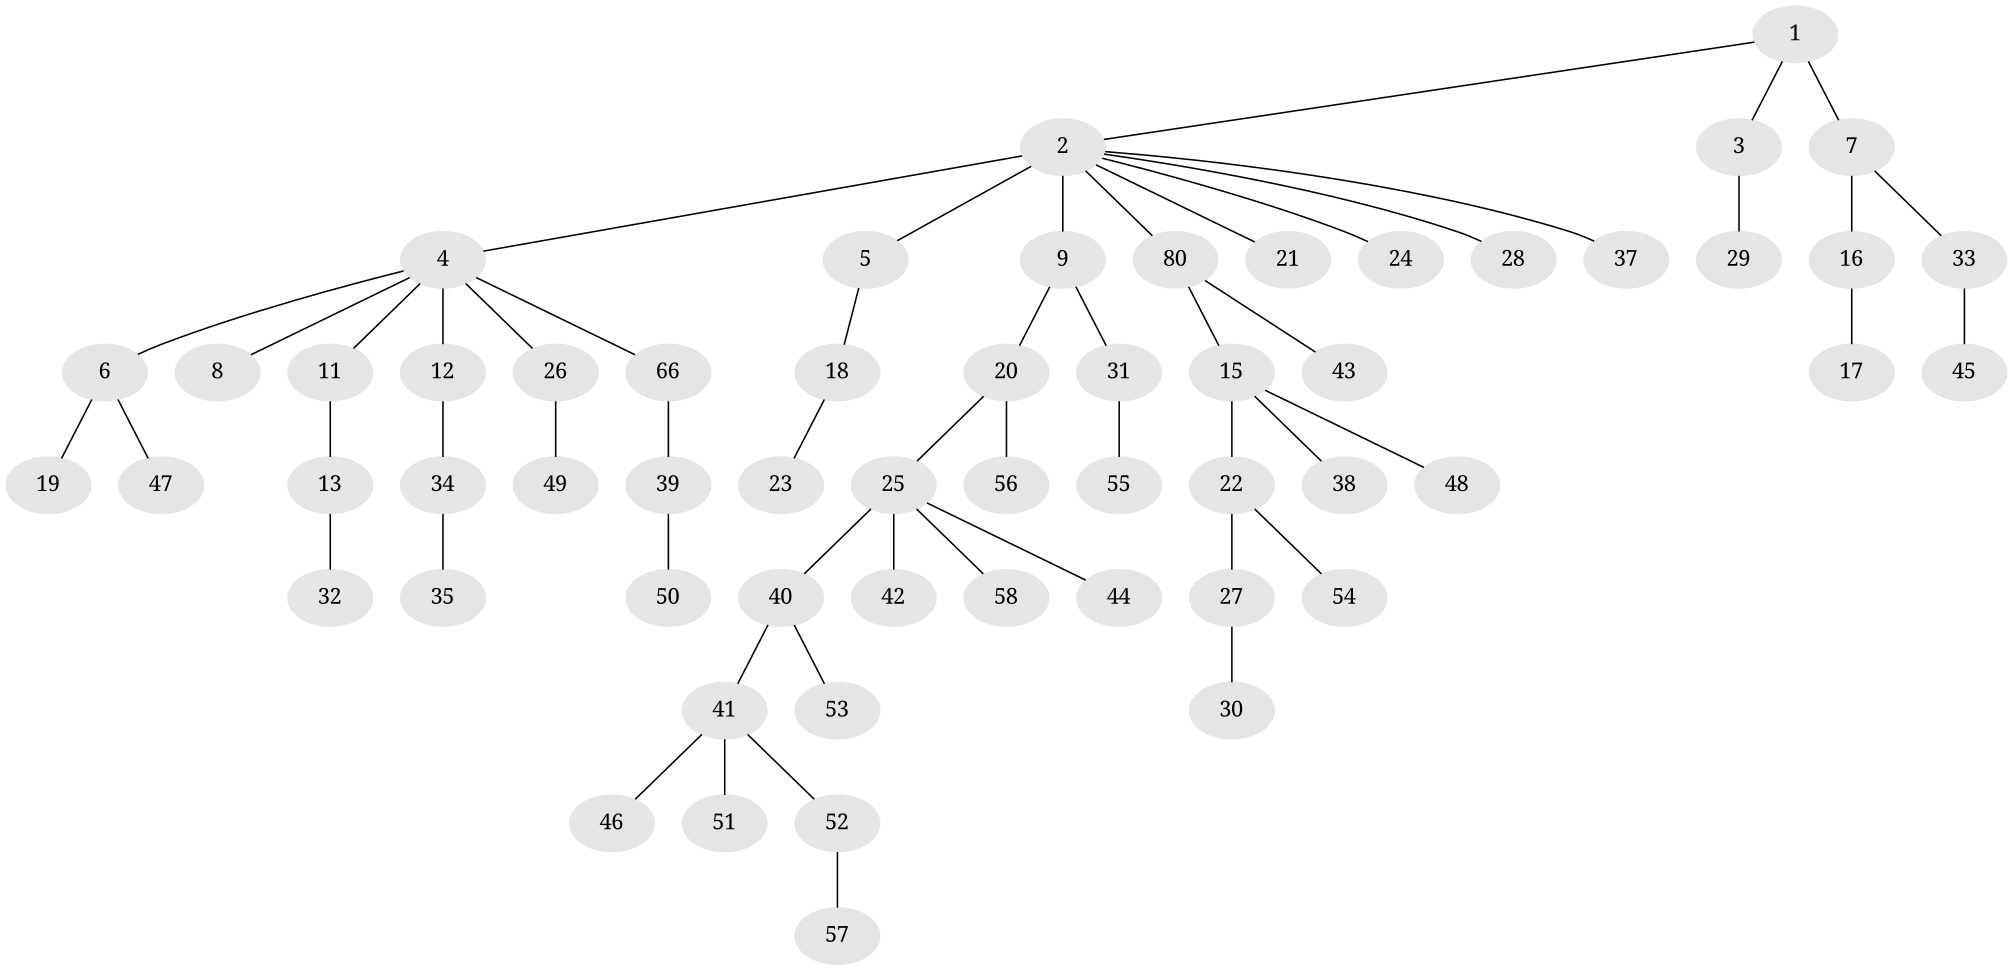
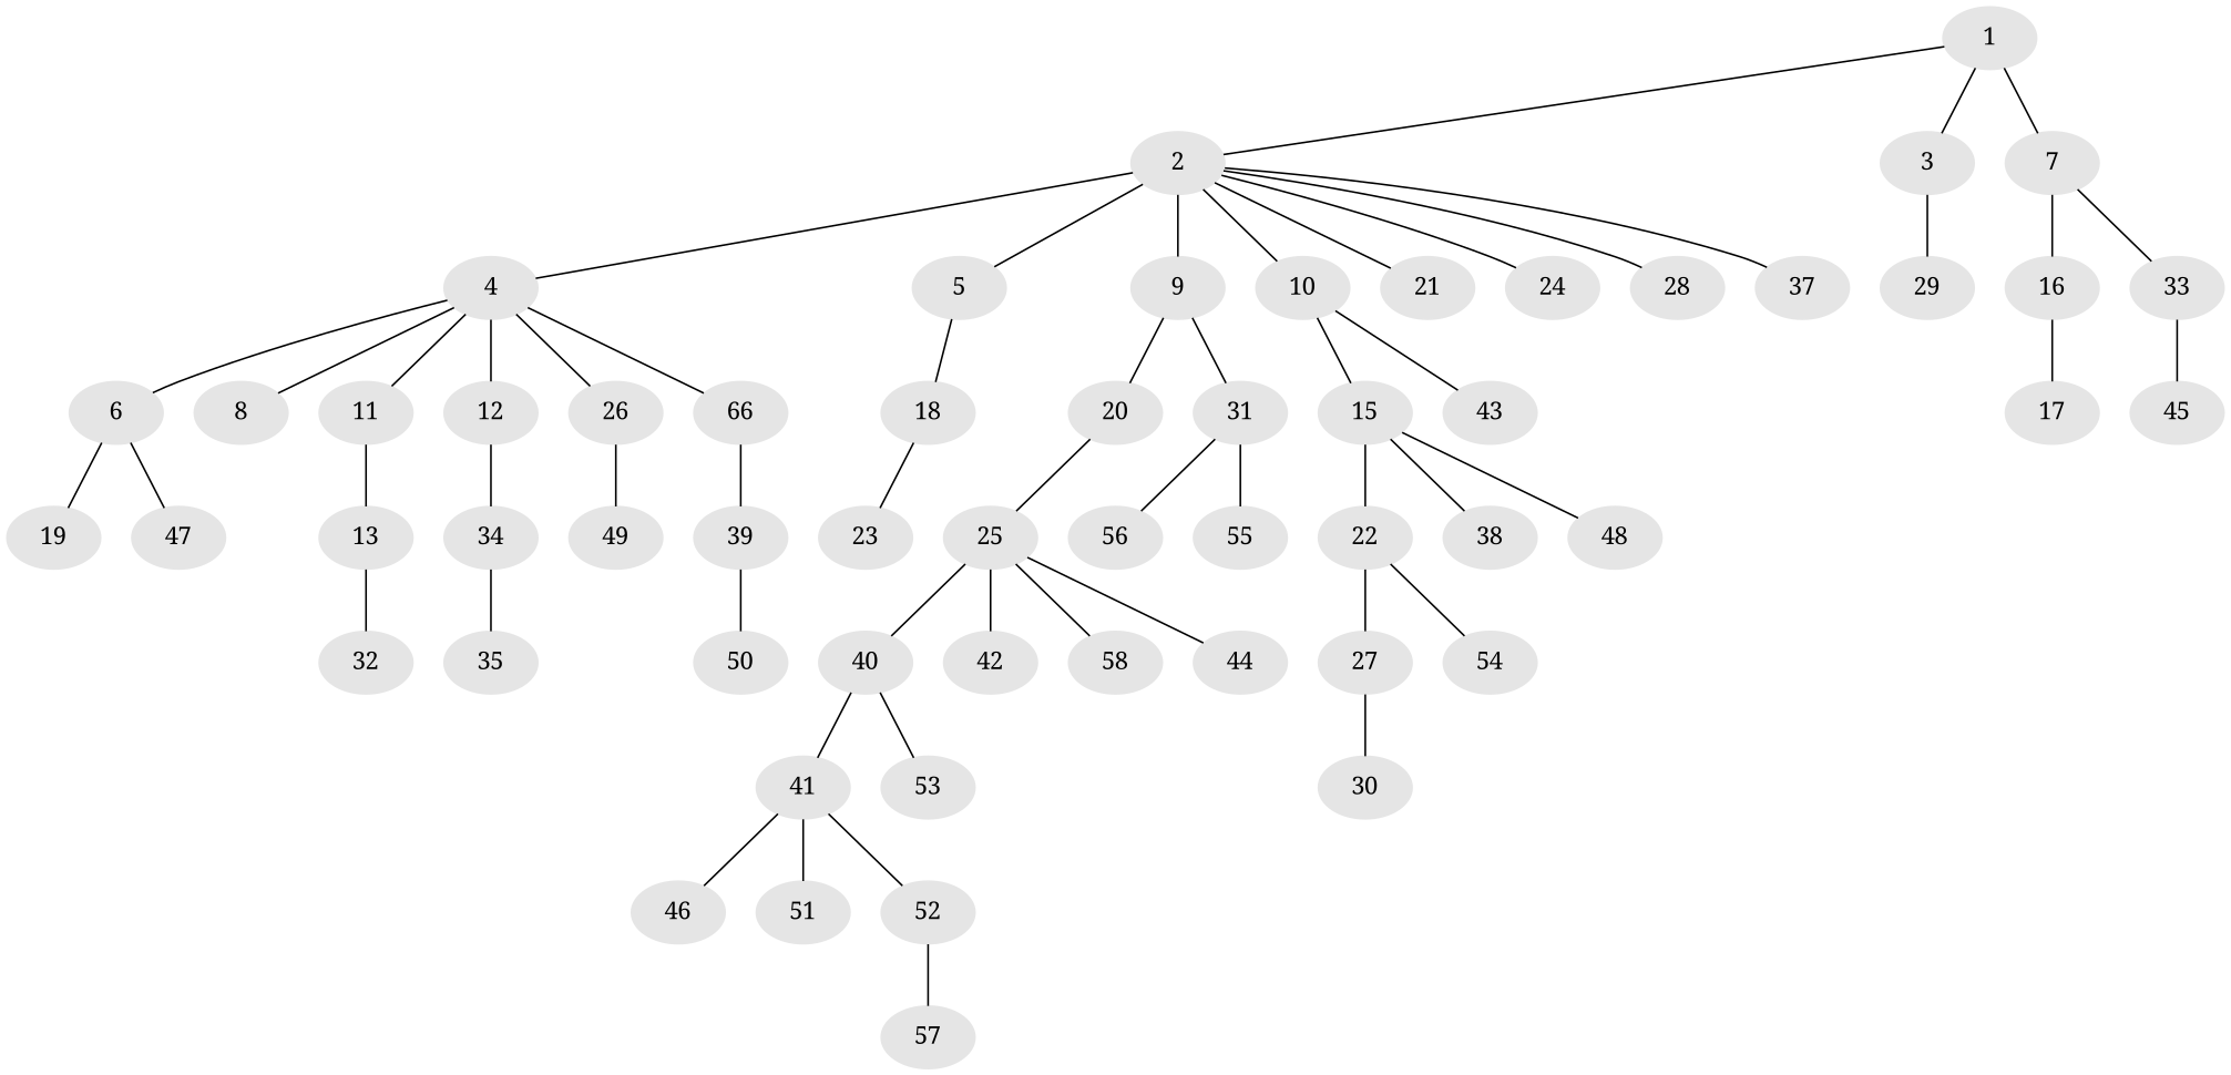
  graph {
    fontname="Noto Serif"
    node [color=gray90 fontname="Noto Serif" style=filled]
    edge [fontname="Noto Serif" weight=1.0]
    1
    2
    3
    7
    4
    5
    9
-   10 [label=80]
+   10
    21
    24
    28
    37
    29
    16
    33
    6
    8
    11
    12
    26
    n21 [label=66]
    18
    20
    31
    15
    43
    19
    47
    13
    34
    49
    39
    23
    17
    45
    25
    55
    56
    22
    38
    48
    32
    35
    27
    54
    40
    42
    58
    44
    30
    41
    53
    50
    46
    51
    52
    57
    1 -- 2
    1 -- 3
    1 -- 7 [weight=2.0]
    2 -- 4
    2 -- 5
    2 -- 9 [weight=6.0]
    2 -- 10
    2 -- 21
    2 -- 24
    2 -- 28
    2 -- 37
    3 -- 29
    7 -- 16
    7 -- 33
    4 -- 6
    4 -- 8
    4 -- 11
    4 -- 12
    4 -- 26
    4 -- n21
    5 -- 18
    9 -- 20
    9 -- 31
    10 -- 15
    10 -- 43
    16 -- 17 [weight=2.0]
    33 -- 45
    6 -- 19
    6 -- 47
    11 -- 13 [weight=2.0]
    12 -- 34
    26 -- 49
    n21 -- 39
    18 -- 23
    20 -- 25
    31 -- 55 [weight=2.0]
-   20 -- 56
+   31 -- 56
    15 -- 22 [weight=4.0]
    15 -- 38
    15 -- 48
    13 -- 32
    34 -- 35
    39 -- 50
    25 -- 40
    25 -- 42
    25 -- 58
    25 -- 44
    22 -- 27
    22 -- 54
    27 -- 30
    40 -- 41
    40 -- 53
    41 -- 46
    41 -- 51
    41 -- 52
    52 -- 57
  }
